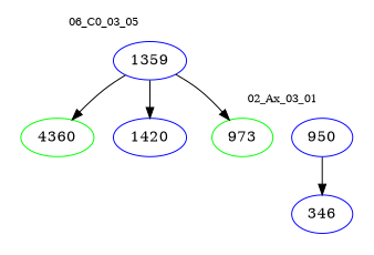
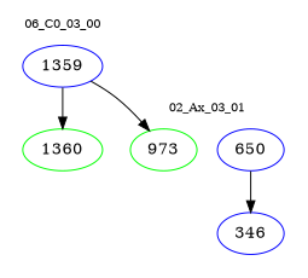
  digraph {
    node [color=blue]
    edge [color=black]
-   n1 [label=950]
+   n1 [label=650]
    n2 [label=346]
    n3 [color=green label=973]
    n4 [label=1359]
-   n5 [color=green label=4360]
-   n6 [label=1420]
+   n5 [color=green label=1360]
    subgraph cluster_1 {
      color=white
      fontsize=10
      label="02_Ax_03_01"
      n1
      n2
      n3
    }
    subgraph cluster_2 {
      color=white
      fontsize=10
-     label="06_C0_03_05"
+     label="06_C0_03_00"
      n4
      n5
-     n6
    }
    n1 -> n2
    n4 -> n3
    n4 -> n5
-   n4 -> n6
  }
